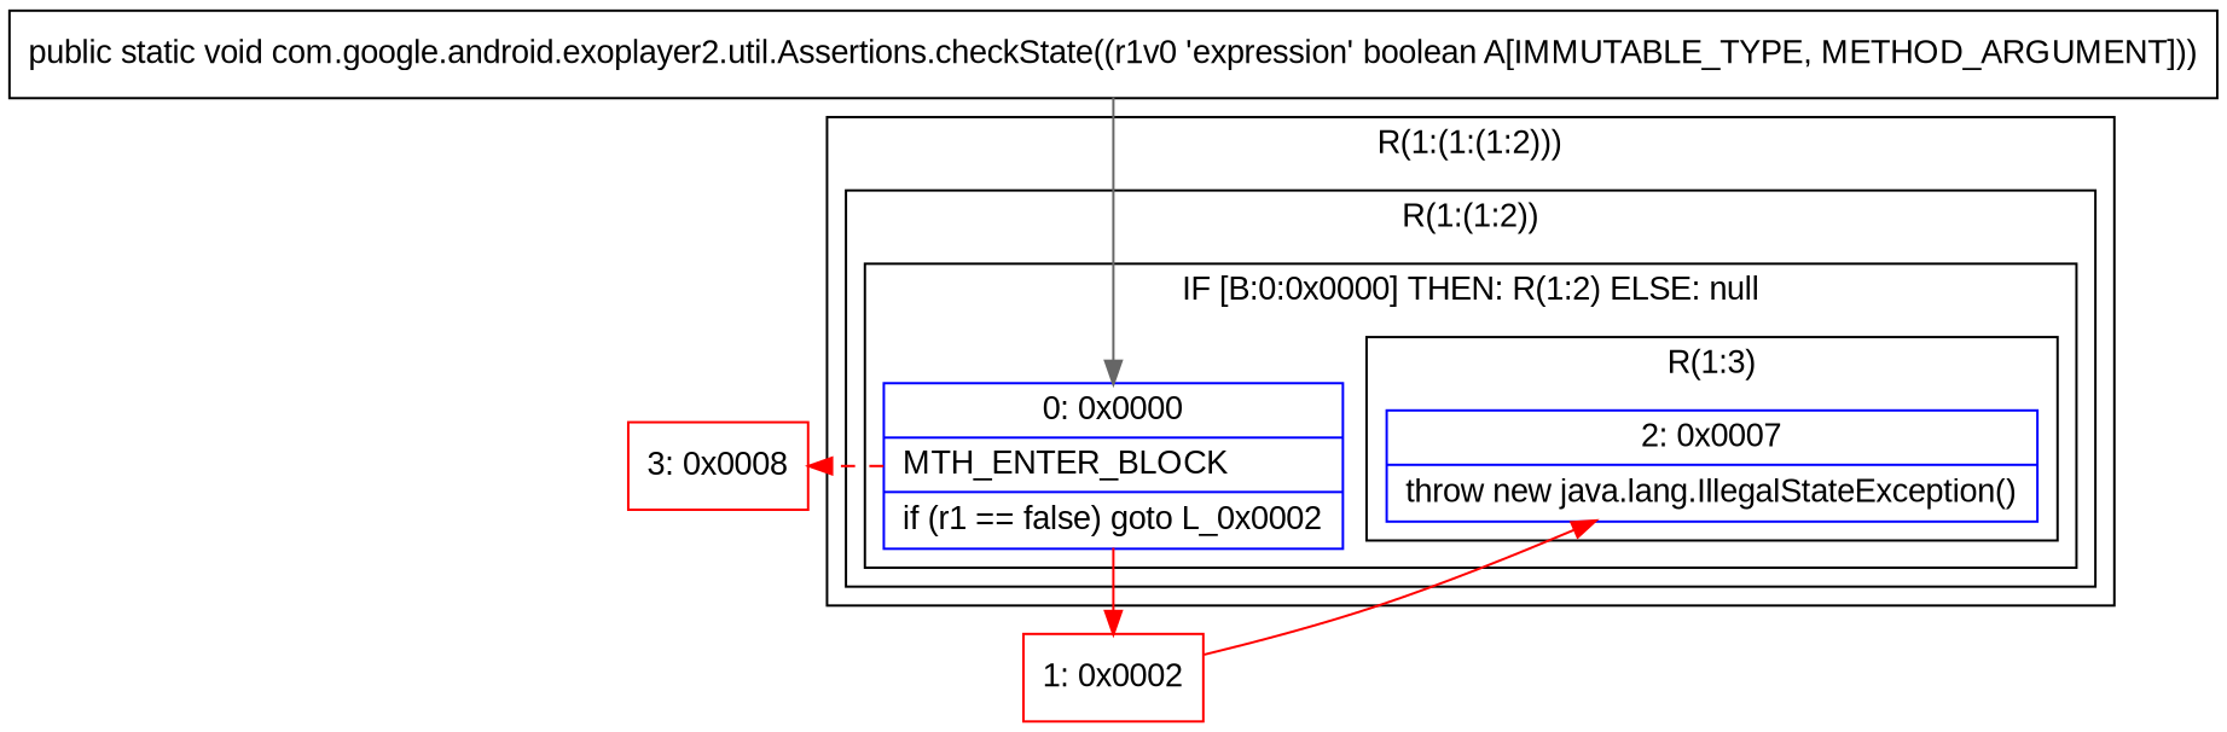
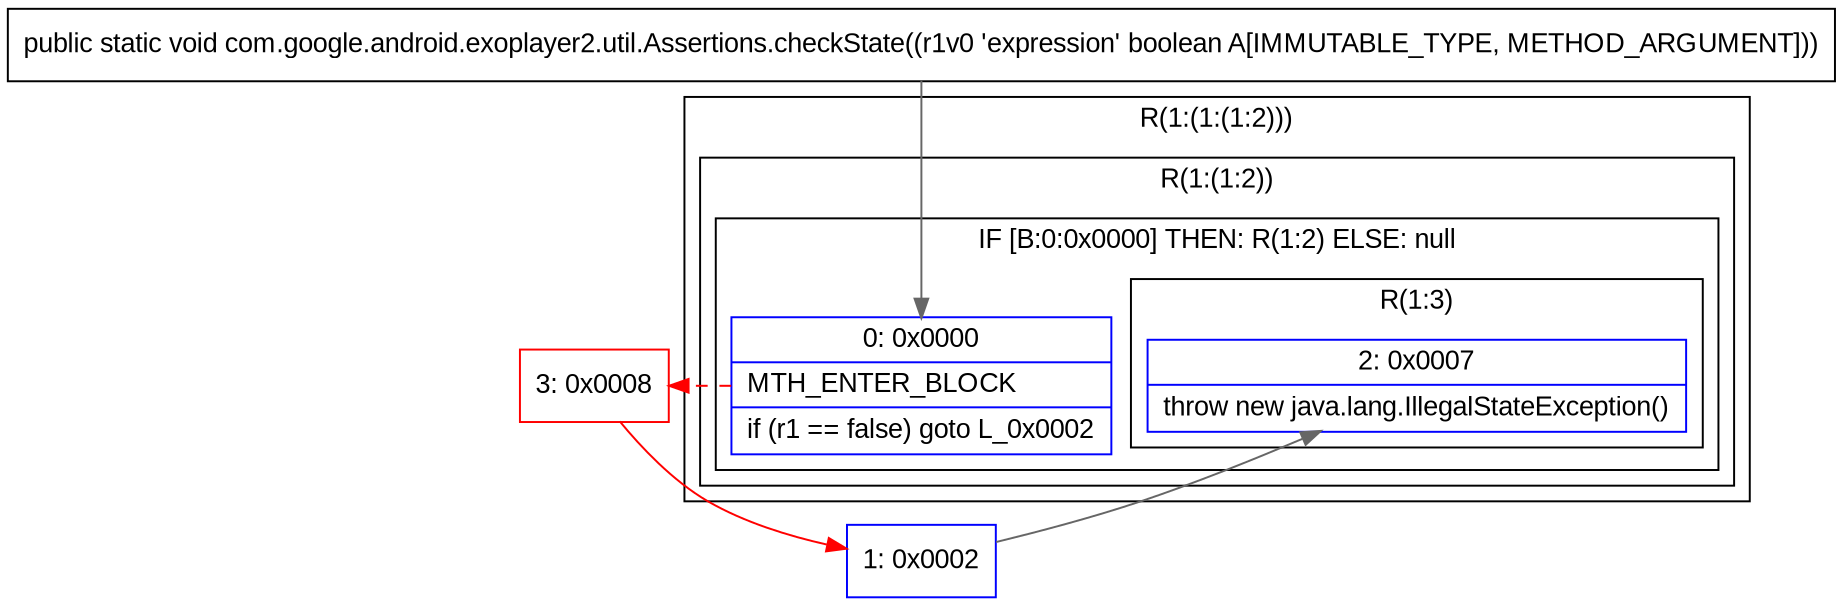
  digraph {
    fontname="Liberation Sans"
    node [color=blue fontname="Liberation Sans" shape=record]
    edge [color=red fontname="Liberation Sans"]
    n1 [label="{2\:\ 0x0007|throw new java.lang.IllegalStateException()\l}"]
    n2 [label="{0\:\ 0x0000|MTH_ENTER_BLOCK\l|if (r1 == false) goto L_0x0002\l}"]
-   n3 [color=red label="{1\:\ 0x0002}"]
+   n3 [label="{1\:\ 0x0002}"]
    n4 [color=red label="{3\:\ 0x0008}"]
    n5 [label="{public static void com.google.android.exoplayer2.util.Assertions.checkState((r1v0 'expression' boolean A[IMMUTABLE_TYPE, METHOD_ARGUMENT])) }" color=""]
    subgraph cluster_1 {
      label="R(1:(1:(1:2)))"
      subgraph cluster_2 {
        label="R(1:(1:2))"
        subgraph cluster_3 {
          label="IF [B:0:0x0000] THEN: R(1:2) ELSE: null"
          n2
          subgraph cluster_4 {
            label="R(1:3)"
            n1
          }
        }
      }
    }
-   n2 -> n3
+   n4 -> n3
    n2 -> n4 [style=dashed]
-   n3 -> n1
+   n3 -> n1 [color=gray40]
    n5 -> n2 [color=gray40]
  }
